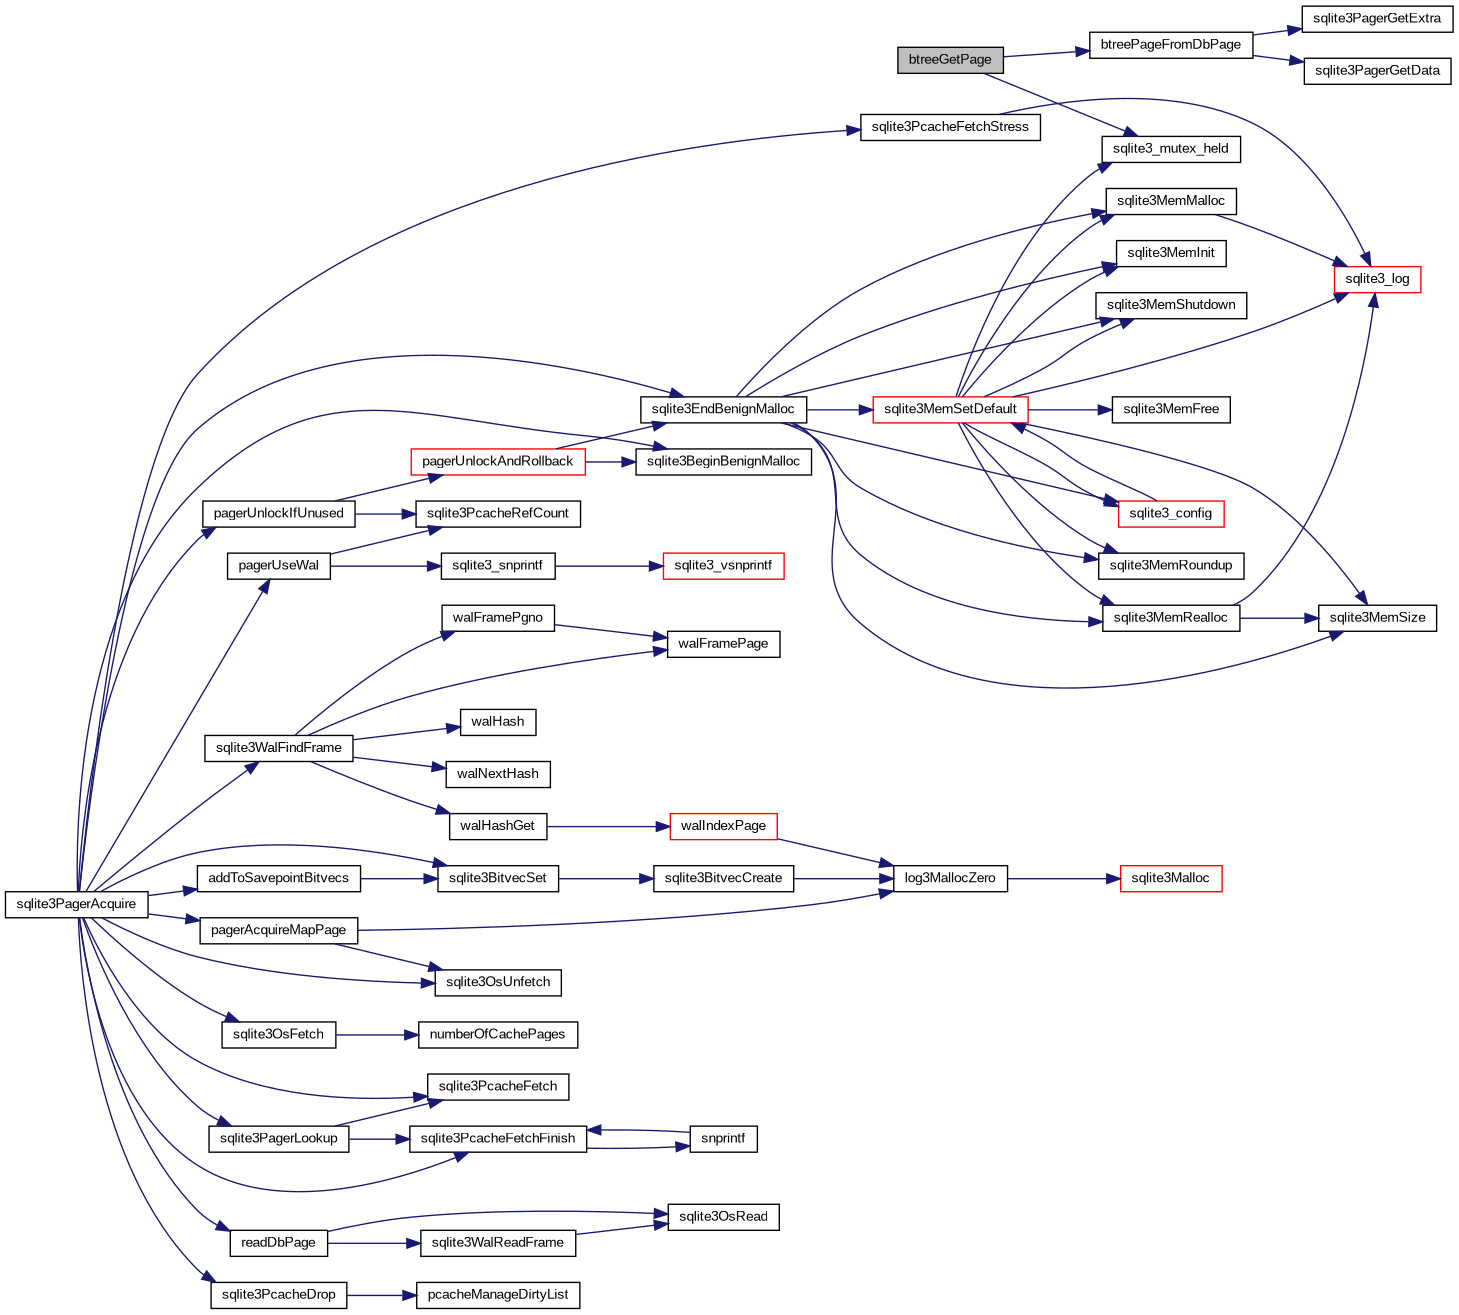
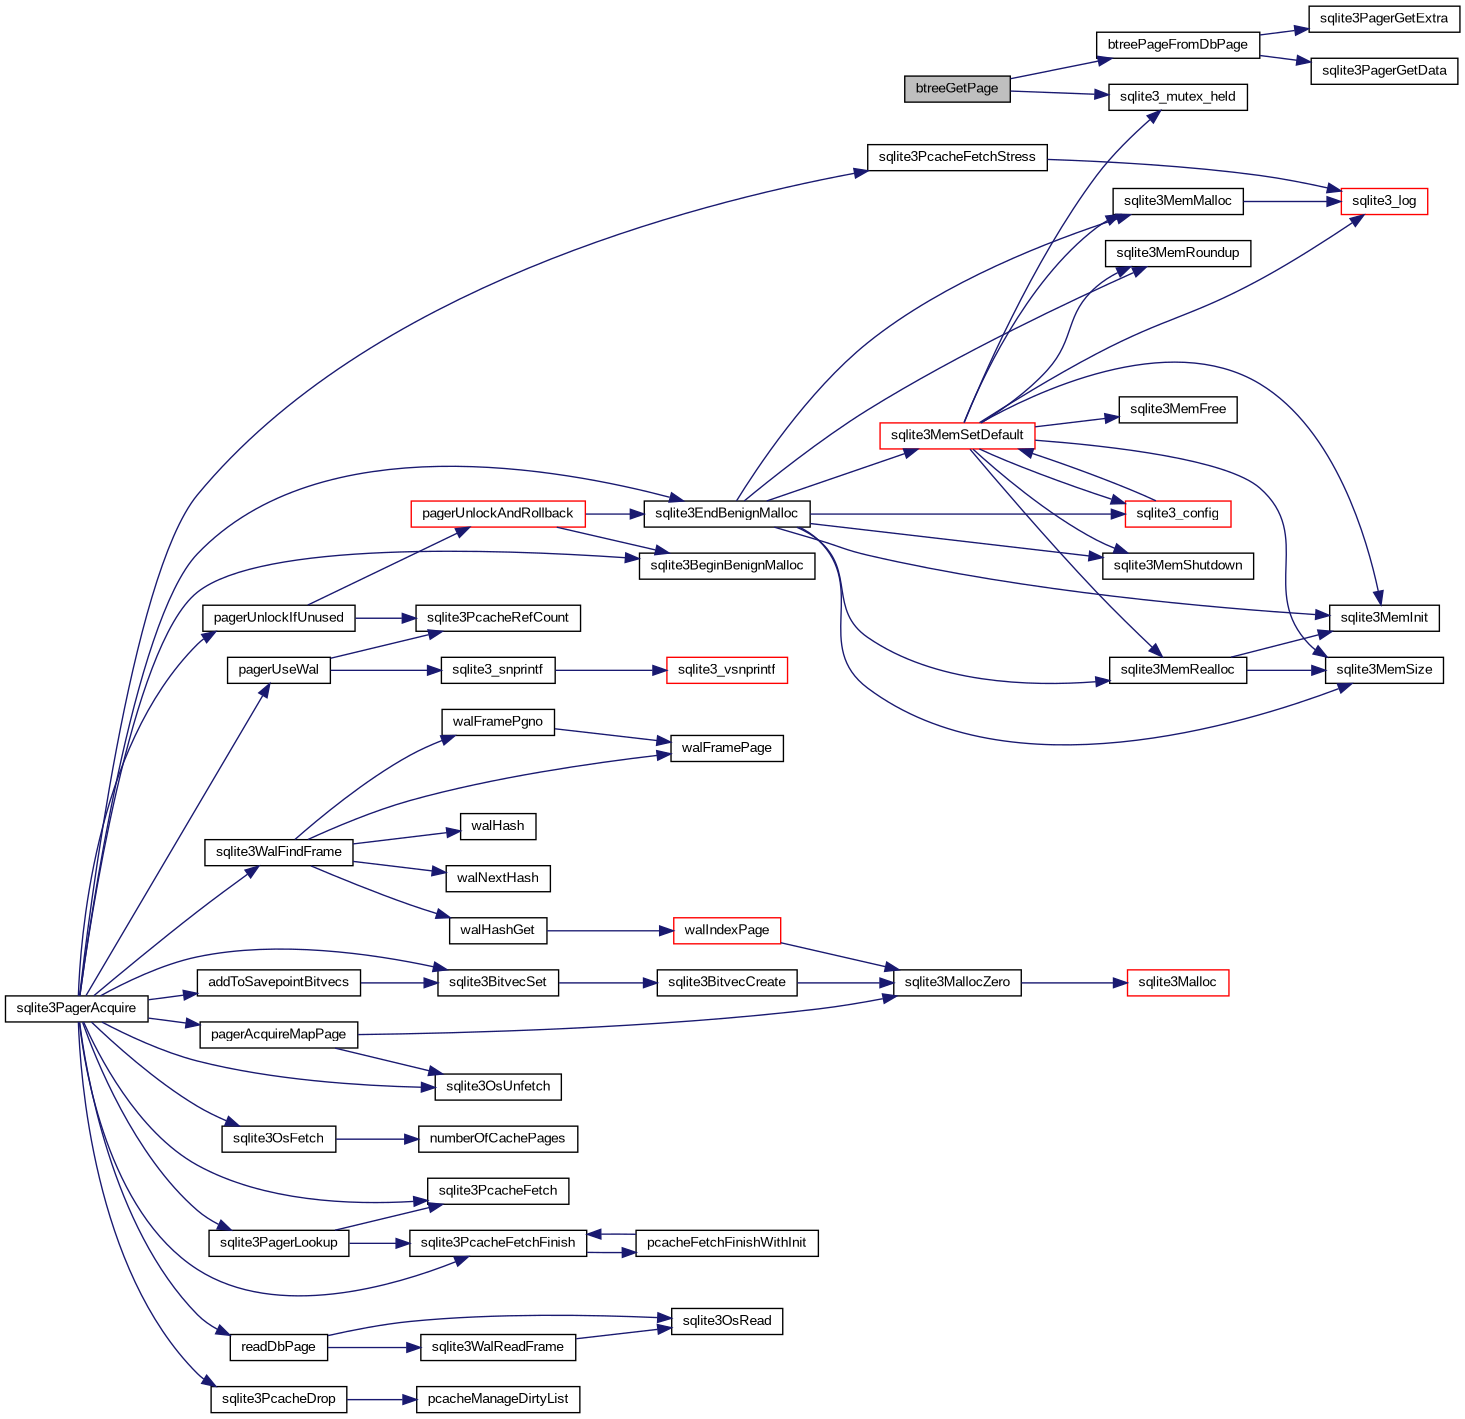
  digraph {
    fontname="Liberation Sans"
    rankdir=LR
    node [color=black fillcolor=white fontname="Liberation Sans" fontsize=10 shape=record style=filled]
    edge [color=midnightblue fontname="Liberation Sans" fontsize=10 labelfontname=FreeSans labelfontsize=10 style=solid]
    n1 [fillcolor=grey75 fontcolor=black height=0.2 label=btreeGetPage width=0.4]
    n2 [height=0.2 label=sqlite3_mutex_held width=0.4]
    n3 [height=0.2 label=btreePageFromDbPage width=0.4]
    n4 [height=0.2 label=sqlite3PagerAcquire width=0.4]
    n5 [height=0.2 label=pagerUseWal width=0.4]
    n6 [height=0.2 label=sqlite3WalFindFrame width=0.4]
    n7 [height=0.2 label=sqlite3OsFetch width=0.4]
    n8 [height=0.2 label=sqlite3PagerLookup width=0.4]
    n9 [height=0.2 label=sqlite3PcacheFetch width=0.4]
    n10 [height=0.2 label=sqlite3PcacheFetchFinish width=0.4]
    n11 [height=0.2 label=pagerAcquireMapPage width=0.4]
    n12 [height=0.2 label=sqlite3OsUnfetch width=0.4]
    n13 [height=0.2 label=sqlite3PcacheFetchStress width=0.4]
    n14 [height=0.2 label=sqlite3BeginBenignMalloc width=0.4]
    n15 [height=0.2 label=sqlite3BitvecSet width=0.4]
    n16 [height=0.2 label=addToSavepointBitvecs width=0.4]
    n17 [height=0.2 label=sqlite3EndBenignMalloc width=0.4]
    n18 [height=0.2 label=readDbPage width=0.4]
    n19 [height=0.2 label=sqlite3PcacheDrop width=0.4]
    n20 [height=0.2 label=pagerUnlockIfUnused width=0.4]
    n21 [height=0.2 label=sqlite3PagerGetExtra width=0.4]
    n22 [height=0.2 label=sqlite3PagerGetData width=0.4]
    n23 [height=0.2 label=sqlite3PcacheRefCount width=0.4]
    n24 [height=0.2 label=sqlite3_snprintf width=0.4]
    n25 [height=0.2 label=walFramePage width=0.4]
    n26 [height=0.2 label=walHashGet width=0.4]
    n27 [height=0.2 label=walHash width=0.4]
    n28 [height=0.2 label=walNextHash width=0.4]
    n29 [height=0.2 label=walFramePgno width=0.4]
    n30 [height=0.2 label=numberOfCachePages width=0.4]
-   n31 [height=0.2 label=snprintf width=0.4]
-   n32 [height=0.2 label=log3MallocZero width=0.4]
+   n31 [height=0.2 label=pcacheFetchFinishWithInit width=0.4]
+   n32 [height=0.2 label=sqlite3MallocZero width=0.4]
    n33 [color=red height=0.2 label=sqlite3_log width=0.4]
    n34 [height=0.2 label=sqlite3BitvecCreate width=0.4]
    n35 [height=0.2 label=sqlite3MemMalloc width=0.4]
    n36 [height=0.2 label=sqlite3MemRealloc width=0.4]
    n37 [height=0.2 label=sqlite3MemSize width=0.4]
    n38 [height=0.2 label=sqlite3MemRoundup width=0.4]
    n39 [height=0.2 label=sqlite3MemInit width=0.4]
    n40 [height=0.2 label=sqlite3MemShutdown width=0.4]
    n41 [color=red height=0.2 label=sqlite3MemSetDefault width=0.4]
    n42 [color=red height=0.2 label=sqlite3_config width=0.4]
    n43 [height=0.2 label=sqlite3WalReadFrame width=0.4]
    n44 [height=0.2 label=sqlite3OsRead width=0.4]
    n45 [height=0.2 label=pcacheManageDirtyList width=0.4]
    n46 [color=red height=0.2 label=pagerUnlockAndRollback width=0.4]
    n47 [color=red height=0.2 label=sqlite3_vsnprintf width=0.4]
    n48 [color=red height=0.2 label=walIndexPage width=0.4]
    n49 [color=red height=0.2 label=sqlite3Malloc width=0.4]
    n50 [height=0.2 label=sqlite3MemFree width=0.4]
    n1 -> n2
    n1 -> n3
    n3 -> n21
    n3 -> n22
    n4 -> n5
    n4 -> n6
    n4 -> n7
    n4 -> n8
    n4 -> n9
    n4 -> n10
    n4 -> n11
    n4 -> n12
    n4 -> n13
    n4 -> n14
    n4 -> n15
    n4 -> n16
    n4 -> n17
    n4 -> n18
    n4 -> n19
    n4 -> n20
    n5 -> n23
    n5 -> n24
    n6 -> n25
    n6 -> n26
    n6 -> n27
    n6 -> n28
    n6 -> n29
    n7 -> n30
    n8 -> n9
    n8 -> n10
    n10 -> n31
    n11 -> n12
    n11 -> n32
    n13 -> n33
    n15 -> n34
    n16 -> n15
    n17 -> n35
    n17 -> n36
    n17 -> n37
    n17 -> n38
    n17 -> n39
    n17 -> n40
    n17 -> n41
    n17 -> n42
    n18 -> n43
    n18 -> n44
    n19 -> n45
    n20 -> n23
    n20 -> n46
    n24 -> n47
    n26 -> n48
    n29 -> n25
    n31 -> n10
    n32 -> n49
    n34 -> n32
    n35 -> n33
-   n36 -> n33
+   n36 -> n39
    n36 -> n37
    n41 -> n2
    n41 -> n33
    n41 -> n35
    n41 -> n36
    n41 -> n37
    n41 -> n38
    n41 -> n39
    n41 -> n40
    n41 -> n42
    n41 -> n50
    n42 -> n41
    n43 -> n44
    n46 -> n14
    n46 -> n17
    n48 -> n32
  }
